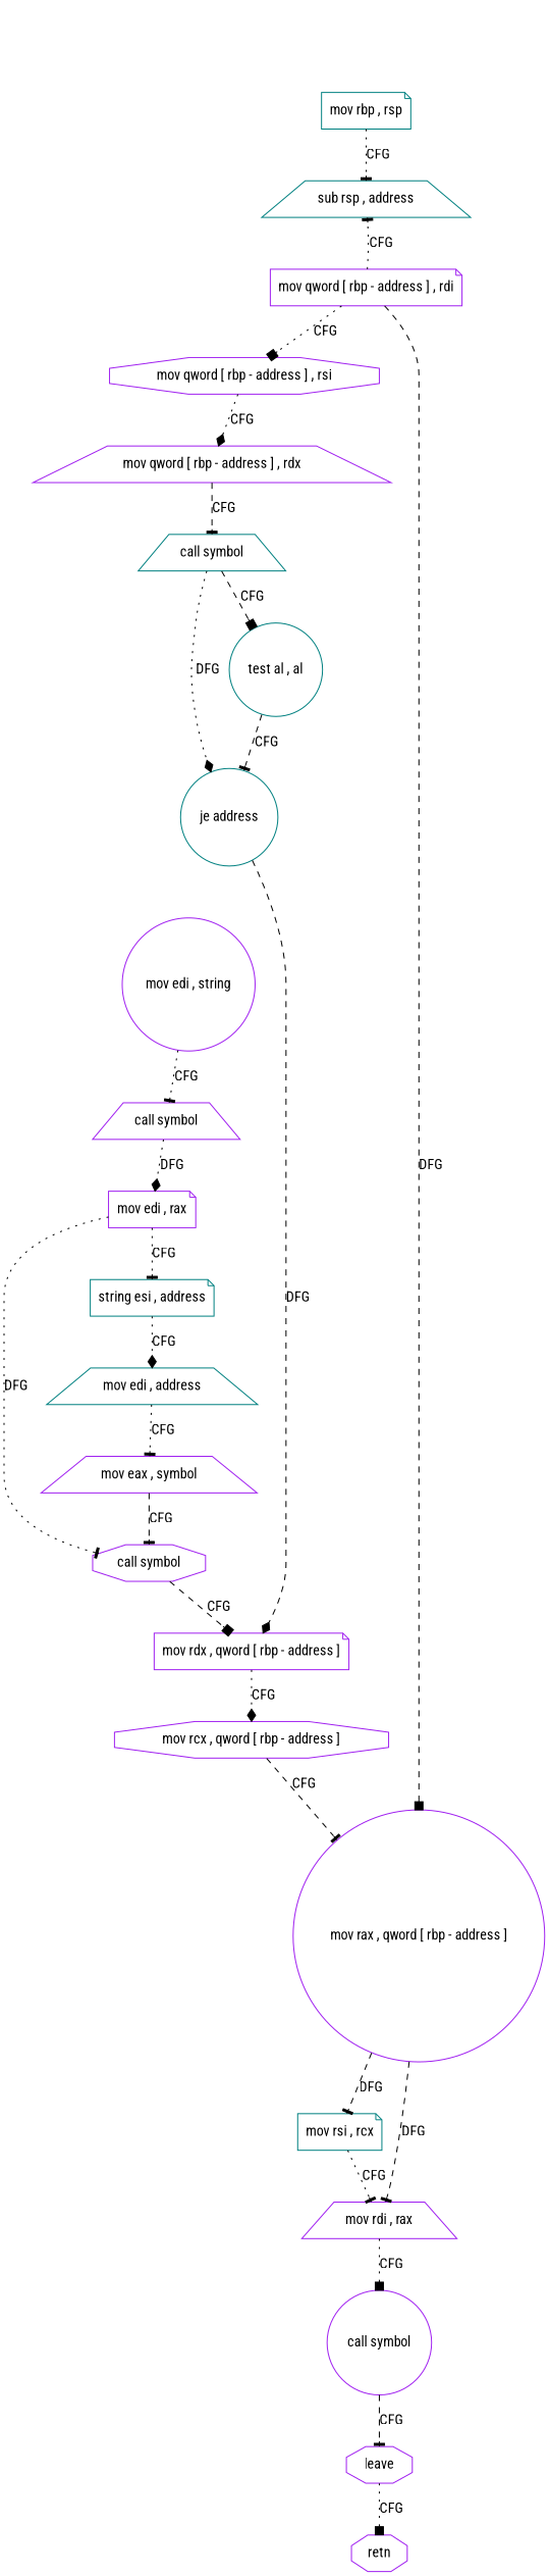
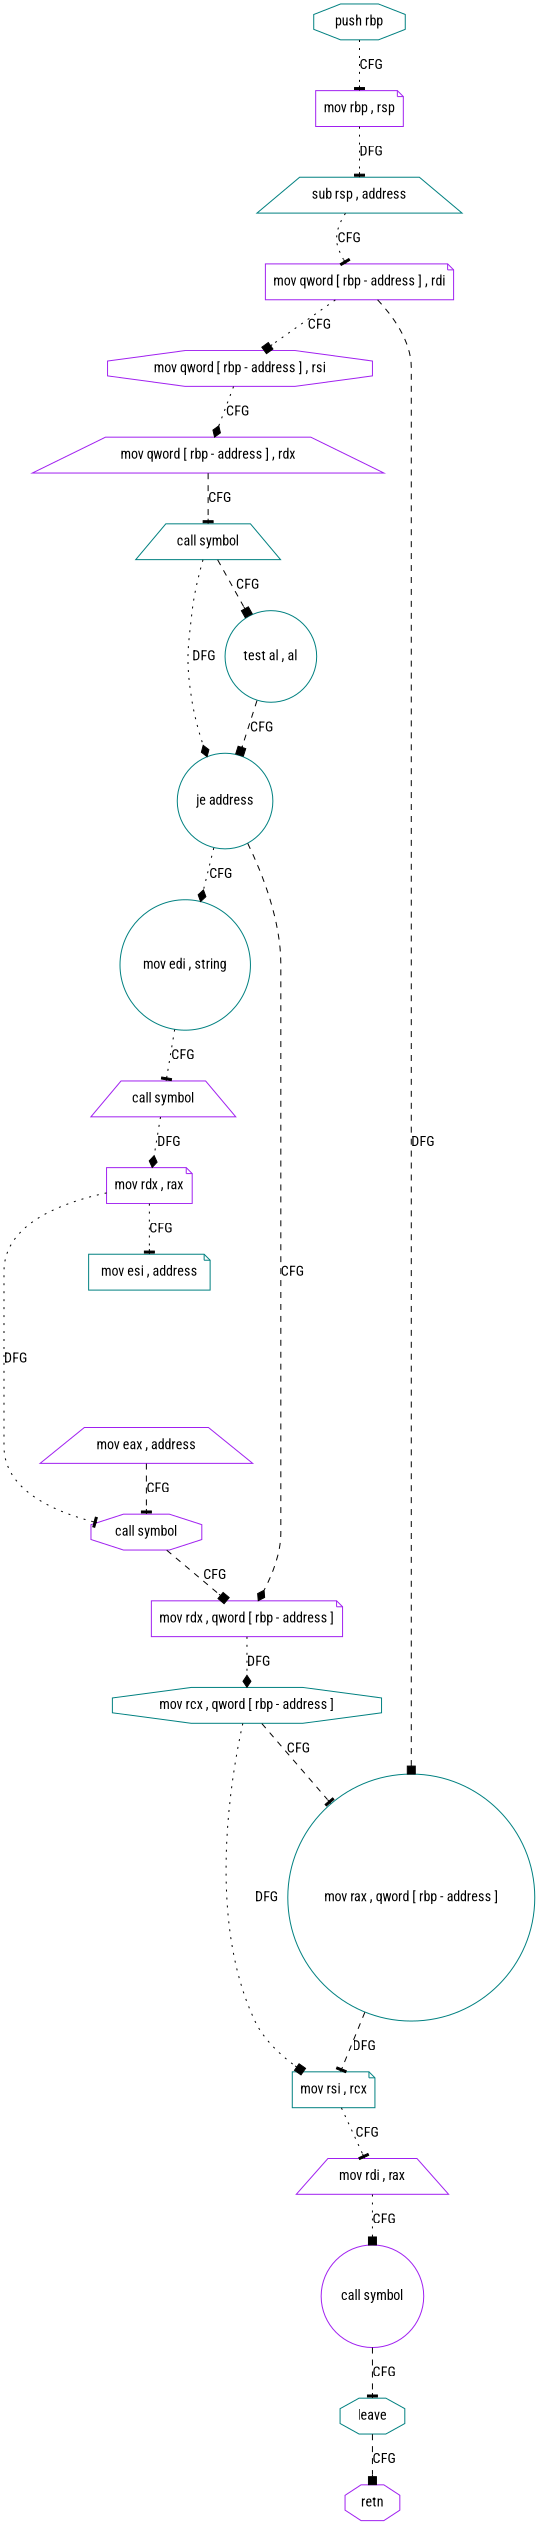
  digraph {
    fontname="Roboto Condensed"
    node [color=purple fontname="Roboto Condensed" shape=trapezium]
    edge [arrowhead=tee fontname="Roboto Condensed" style=dotted]
-   n2 [color=teal label="mov rbp , rsp" shape=note]
+   n1 [color=teal label="push rbp" shape=octagon]
+   n2 [label="mov rbp , rsp" shape=note]
    n3 [color=teal label="sub rsp , address"]
    n4 [label="mov qword [ rbp - address ] , rdi" shape=note]
    n5 [label="mov qword [ rbp - address ] , rsi" shape=octagon]
-   n6 [label="mov rax , qword [ rbp - address ]" shape=circle]
+   n6 [color=teal label="mov rax , qword [ rbp - address ]" shape=circle]
    n7 [label="mov qword [ rbp - address ] , rdx"]
    n8 [color=teal label="mov rsi , rcx" shape=note]
    n9 [label="mov rdi , rax"]
    n10 [color=teal label="call symbol"]
-   n11 [label="mov rcx , qword [ rbp - address ]" shape=octagon]
+   n11 [color=teal label="mov rcx , qword [ rbp - address ]" shape=octagon]
    n12 [color=teal label="test al , al" shape=circle]
    n13 [color=teal label="je address" shape=circle]
    n14 [label="mov rdx , qword [ rbp - address ]" shape=note]
-   n15 [label="mov edi , string" shape=circle]
+   n15 [color=teal label="mov edi , string" shape=circle]
    n16 [label="call symbol"]
-   n17 [label="mov edi , rax" shape=note]
+   n17 [label="mov rdx , rax" shape=note]
    n18 [label="call symbol" shape=circle]
-   n19 [label=leave shape=octagon]
+   n19 [color=teal label=leave shape=octagon]
    n20 [label=retn shape=octagon]
-   n21 [color=teal label="string esi , address" shape=note]
+   n21 [color=teal label="mov esi , address" shape=note]
    n22 [label="call symbol" shape=octagon]
-   n23 [color=teal label="mov edi , address"]
-   n24 [label="mov eax , symbol"]
-   n2 -> n3 [label=CFG]
-   n4 -> n3 [label=CFG]
+   n24 [label="mov eax , address"]
+   n1 -> n2 [label=CFG]
+   n2 -> n3 [label=DFG]
+   n3 -> n4 [label=CFG]
    n4 -> n5 [arrowhead=box label=CFG]
    n4 -> n6 [arrowhead=box label=DFG style=dashed]
    n5 -> n7 [arrowhead=diamond label=CFG]
    n6 -> n8 [label=DFG style=dashed]
-   n6 -> n9 [label=DFG style=dashed]
    n7 -> n10 [label=CFG style=dashed]
    n8 -> n9 [label=CFG]
    n9 -> n18 [arrowhead=box label=CFG]
    n10 -> n12 [arrowhead=box label=CFG style=dashed]
    n10 -> n13 [arrowhead=diamond label=DFG]
    n11 -> n6 [label=CFG style=dashed]
-   n12 -> n13 [label=CFG style=dashed]
-   n13 -> n14 [arrowhead=diamond label=DFG style=dashed]
-   n14 -> n11 [arrowhead=diamond label=CFG]
+   n11 -> n8 [arrowhead=box label=DFG]
+   n12 -> n13 [arrowhead=box label=CFG style=dashed]
+   n13 -> n14 [arrowhead=diamond label=CFG style=dashed]
+   n13 -> n15 [arrowhead=diamond label=CFG]
+   n14 -> n11 [arrowhead=diamond label=DFG]
    n15 -> n16 [label=CFG]
    n16 -> n17 [arrowhead=diamond label=DFG]
    n17 -> n21 [label=CFG]
    n17 -> n22 [label=DFG]
    n18 -> n19 [label=CFG style=dashed]
-   n19 -> n20 [arrowhead=box label=CFG]
-   n21 -> n23 [arrowhead=diamond label=CFG]
+   n19 -> n20 [arrowhead=box label=CFG style=dashed]
    n22 -> n14 [arrowhead=box label=CFG style=dashed]
-   n23 -> n24 [label=CFG]
    n24 -> n22 [label=CFG style=dashed]
  }
